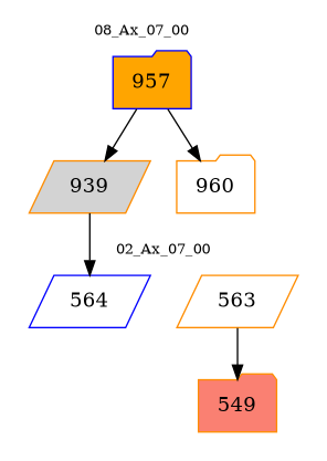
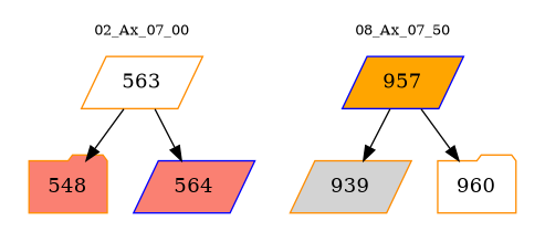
  digraph {
    node [color=darkorange fillcolor=white shape=parallelogram style=filled]
    edge [color=black]
    n1 [label=563]
-   n2 [fillcolor=salmon label=549 shape=folder]
-   n3 [color=blue label=564]
-   n4 [color=blue fillcolor=orange label=957 shape=folder]
+   n2 [fillcolor=salmon label=548 shape=folder]
+   n3 [color=blue fillcolor=salmon label=564]
+   n4 [color=blue fillcolor=orange label=957]
    n5 [fillcolor=lightgrey label=939]
    n6 [label=960 shape=folder]
    subgraph cluster_1 {
      color=white
      fontsize=10
      label="02_Ax_07_00"
      n1
      n2
      n3
    }
    subgraph cluster_2 {
      color=white
      fontsize=10
-     label="08_Ax_07_00"
+     label="08_Ax_07_50"
      n4
      n5
      n6
    }
    n1 -> n2
-   n5 -> n3
+   n1 -> n3
    n4 -> n5
    n4 -> n6
  }
